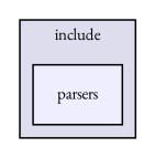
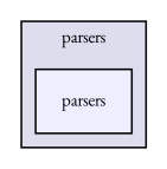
  digraph {
    compound=true
    rankdir=LR
    fontname="EB Garamond"
    n1 [fillcolor="#eeeeff" fontname="EB Garamond" fontsize=10 label=parsers pencolor=black shape=box style=filled]
    subgraph cluster_1 {
      bgcolor="#ddddee"
      fontsize=10
-     label=include
+     label=parsers
      pencolor=black
      n1
    }
  }
